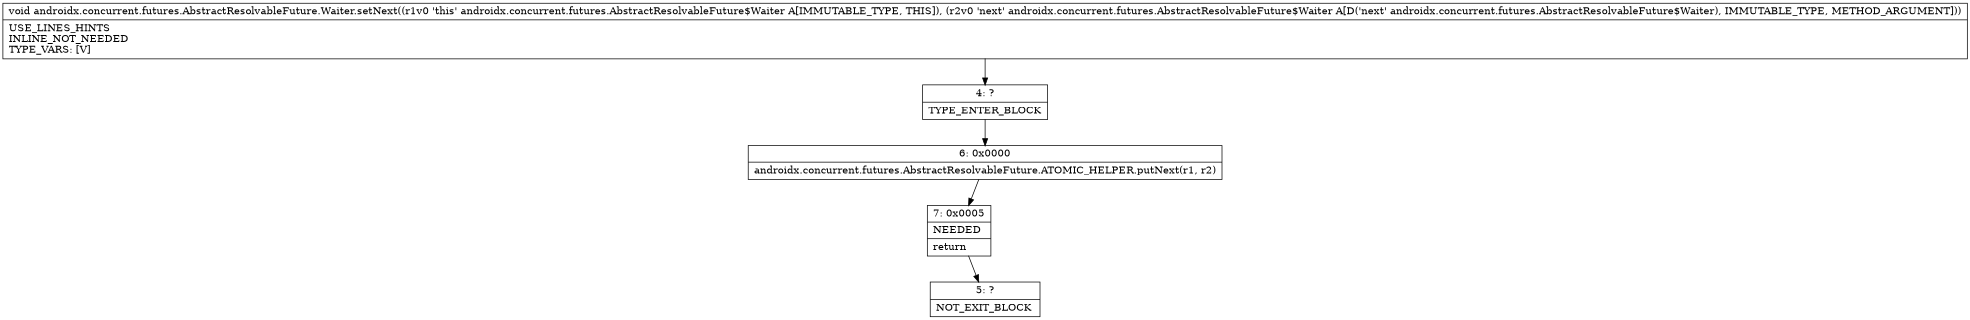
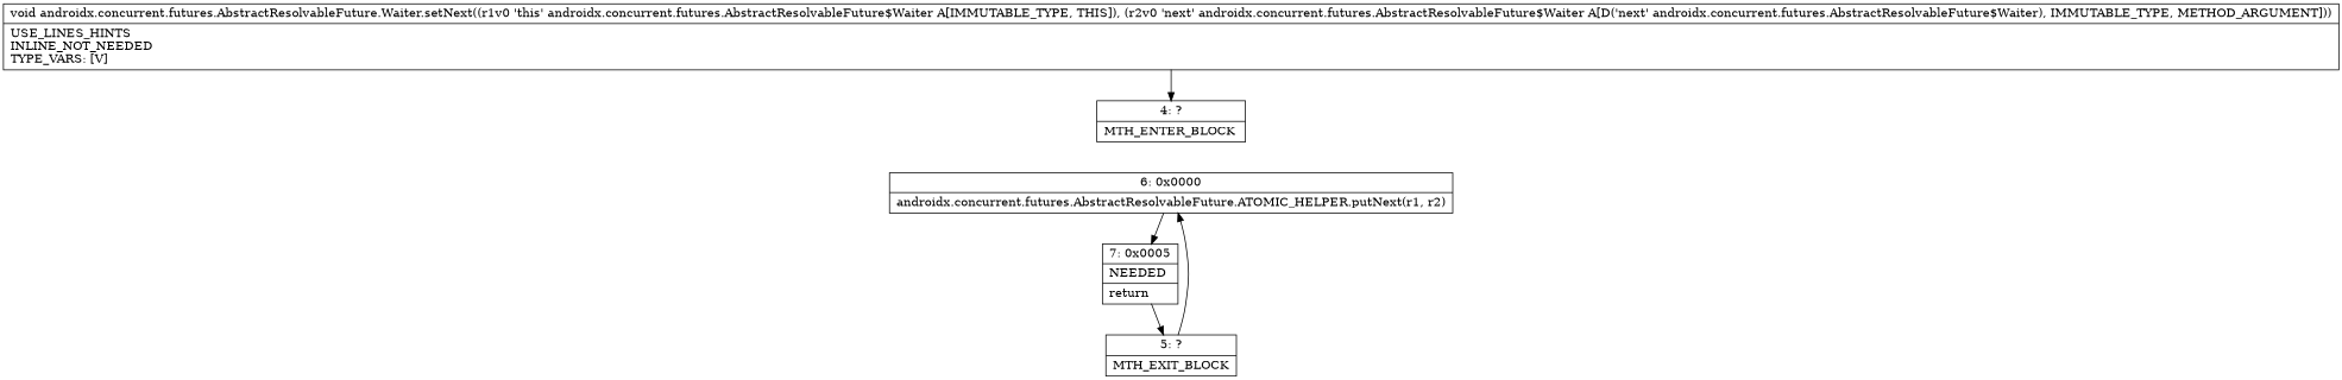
  digraph {
    node [shape=record]
-   n1 [label="{4\:\ ?|TYPE_ENTER_BLOCK\l}"]
+   n1 [label="{4\:\ ?|MTH_ENTER_BLOCK\l}"]
    n2 [label="{6\:\ 0x0000|androidx.concurrent.futures.AbstractResolvableFuture.ATOMIC_HELPER.putNext(r1, r2)\l}"]
    n3 [label="{7\:\ 0x0005|NEEDED\l|return\l}"]
-   n4 [label="{5\:\ ?|NOT_EXIT_BLOCK\l}"]
+   n4 [label="{5\:\ ?|MTH_EXIT_BLOCK\l}"]
    n5 [label="{void androidx.concurrent.futures.AbstractResolvableFuture.Waiter.setNext((r1v0 'this' androidx.concurrent.futures.AbstractResolvableFuture$Waiter A[IMMUTABLE_TYPE, THIS]), (r2v0 'next' androidx.concurrent.futures.AbstractResolvableFuture$Waiter A[D('next' androidx.concurrent.futures.AbstractResolvableFuture$Waiter), IMMUTABLE_TYPE, METHOD_ARGUMENT]))  | USE_LINES_HINTS\lINLINE_NOT_NEEDED\lTYPE_VARS: [V]\l}"]
-   n1 -> n2
+   n4 -> n2
    n2 -> n3
    n3 -> n4
    n5 -> n1
  }
